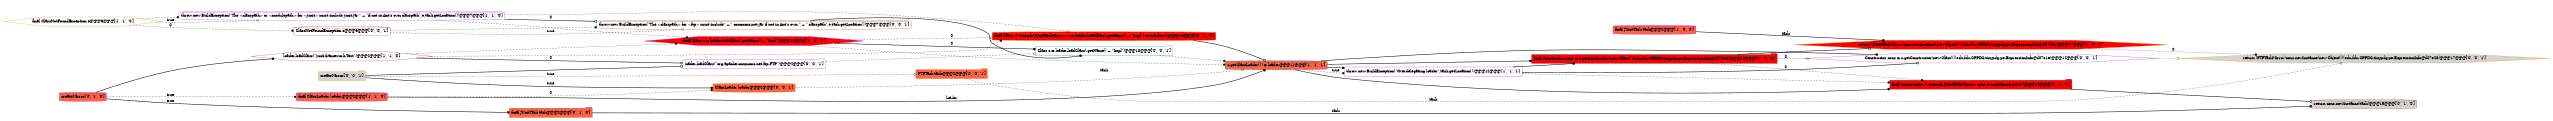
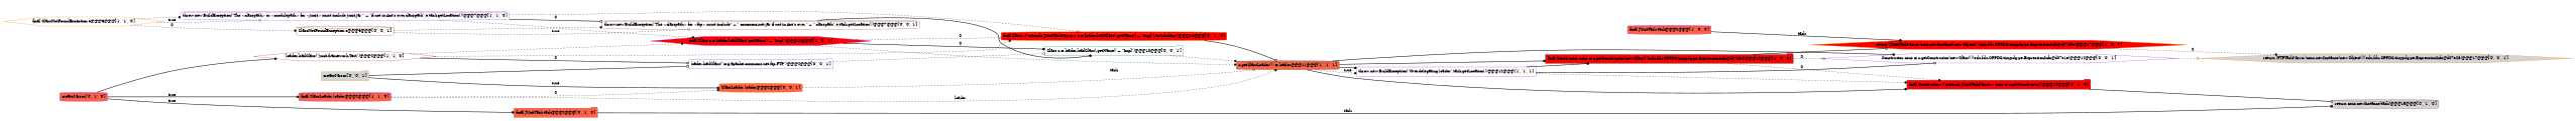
  digraph {
    rankdir=LR
    node [color=purple fillcolor=white shape=cylinder style=filled]
    edge [arrowhead=dot style=dashed]
    n1 [color=darkorange fillcolor=tomato label="ClassLoader loader@@@2@@@['0', '0', '1']"]
    n2 [color=teal fillcolor=tomato label="c.getClassLoader() != loader@@@11@@@['1', '1', '1']"]
    n3 [label="Constructor cons = c.getConstructor(new Class((((edu.fdu.CPPDG.tinypdg.pe.ExpressionInfo@d07e1e)@@@14@@@['0', '0', '1']" shape=hexagon]
    n4 [label="throw new BuildException(\"Overdelegating loader\",task.getLocation())@@@12@@@['1', '1', '1']" shape=folder]
    n5 [color=teal fillcolor=red label="final Constructor<? extends JUnitTaskMirror> cons = c.getConstructor()@@@14@@@['0', '1', '0']" shape=folder]
    n6 [color=teal fillcolor=red label="final Constructor cons = c.getConstructor(new Class((((edu.fdu.CPPDG.tinypdg.pe.ExpressionInfo@d07d64)@@@14@@@['1', '0', '0']" shape=folder]
    n7 [color=brown label="ClassNotFoundException e@@@6@@@['0', '0', '1']"]
    n8 [color=brown label="throw new BuildException(\"The <classpath> for <ftp> must include\" + \" commons-net.jar if not in Ant's own \" + \" classpath\",e,task.getLocation())@@@7@@@['0', '0', '1']"]
    n9 [color=teal label="Class c = loader.loadClass(.getName() + \"Impl\")@@@10@@@['0', '0', '1']" shape=folder]
    n10 [color=darkorange label="final ClassNotFoundException e@@@6@@@['1', '1', '0']" shape=hexagon]
    n11 [label="throw new BuildException(\"The <classpath> or <modulepath> for <junit> must include junit.jar \" + \"if not in Ant's own classpath\",e,task.getLocation())@@@7@@@['1', '1', '0']"]
    n12 [fillcolor=red label="final Class c = loader.loadClass(.getName() + \"Impl\")@@@10@@@['1', '0', '0']" shape=hexagon]
    n13 [color=darkorange fillcolor=red label="final Class<? extends JUnitTaskMirror> c = loader.loadClass(.getName() + \"Impl\").asSubclass()@@@10@@@['0', '1', '0']"]
    n14 [color=brown fillcolor=lightgray label="return cons.newInstance(task)@@@15@@@['0', '1', '0']"]
    n15 [color=darkorange fillcolor=lightgray label="return (FTPTaskMirror)cons.newInstance(new Object((((edu.fdu.CPPDG.tinypdg.pe.ExpressionInfo@d07e28)@@@17@@@['0', '0', '1']" shape=hexagon]
    n16 [color=darkorange fillcolor=red label="return (JUnitTaskMirror)cons.newInstance(new Object((((edu.fdu.CPPDG.tinypdg.pe.ExpressionInfo@d07d6e)@@@17@@@['1', '0', '0']" shape=hexagon]
    n17 [fillcolor=tomato label="final JUnitTask task@@@2@@@['1', '0', '0']"]
    n18 [label="loader.loadClass(\"org.apache.commons.net.ftp.FTP\")@@@4@@@['0', '0', '1']" shape=folder]
    n19 [color=brown label="loader.loadClass(\"junit.framework.Test\")@@@4@@@['1', '1', '0']" shape=hexagon]
    n20 [fillcolor=tomato label="final ClassLoader loader@@@2@@@['1', '1', '0']"]
    n21 [fillcolor=tomato label="createMirror['0', '1', '0']"]
    n22 [color=brown fillcolor=tomato label="final JUnitTask task@@@2@@@['0', '1', '0']" shape=folder]
-   n23 [color=darkorange fillcolor=tomato label="FTPTask task@@@2@@@['0', '0', '1']" shape=folder]
    n24 [color=darkorange fillcolor=lightgray label="createMirror['0', '0', '1']" shape=folder]
    n1 -> n2 [arrowhead=odot label=task]
    n2 -> n3 [style=bold]
    n2 -> n4 [label=true]
    n2 -> n4 [style=bold]
    n2 -> n5 [style=bold]
    n2 -> n6 [style=bold]
    n3 -> n15 [arrowhead=odot]
    n4 -> n3 [arrowhead=odot style=bold]
    n4 -> n5
    n4 -> n6 [style=bold]
    n5 -> n14 [arrowhead=odot style=bold]
    n6 -> n3 [arrowhead=odot label=0]
    n6 -> n5 [label=0]
    n6 -> n16 [arrowhead=odot style=bold]
    n7 -> n8
    n7 -> n8 [arrowhead=odot label=true]
    n8 -> n9 [style=bold]
    n9 -> n2
    n10 -> n7 [label=0]
    n10 -> n11
    n10 -> n11 [arrowhead=odot label=true]
    n11 -> n8 [arrowhead=odot label=0 style=bold]
    n11 -> n12
    n11 -> n13 [arrowhead=odot]
    n12 -> n2
    n12 -> n9 [label=0 style=bold]
    n12 -> n13 [arrowhead=odot label=0]
    n13 -> n2 [arrowhead=odot style=bold]
    n16 -> n15 [label=0]
    n17 -> n16 [label=task style=bold]
    n18 -> n9 [arrowhead=odot]
    n19 -> n12
    n19 -> n13
    n19 -> n18 [arrowhead=odot label=0 style=bold]
    n20 -> n1 [label=0]
-   n20 -> n2 [label=loader style=bold]
+   n20 -> n2 [label=loader]
    n21 -> n19 [style=bold]
-   n21 -> n20 [label=true]
+   n21 -> n20 [label=true style=bold]
    n21 -> n22 [label=true style=bold]
    n22 -> n14 [label=task style=bold]
-   n23 -> n15 [arrowhead=odot label=task]
    n24 -> n1 [label=true style=bold]
    n24 -> n18 [arrowhead=odot style=bold]
-   n24 -> n23 [arrowhead=odot label=true]
  }
